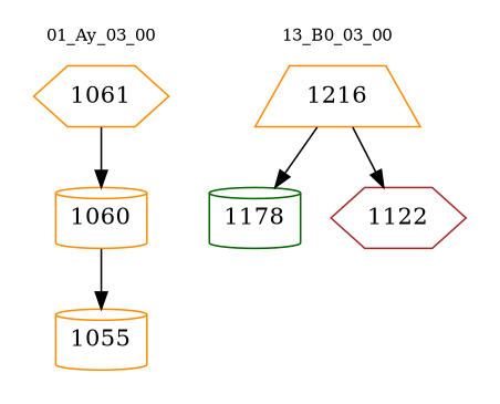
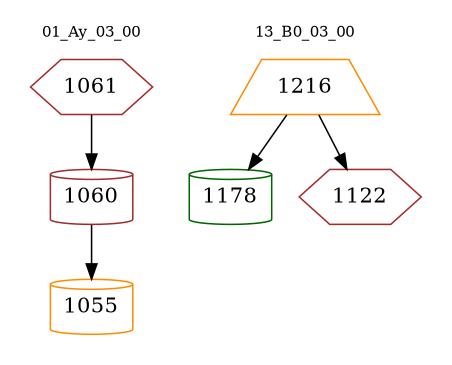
  digraph {
    node [color=brown shape=cylinder]
    edge [color=black]
-   n1 [color=darkorange label=1061 shape=hexagon]
+   n1 [label=1061 shape=hexagon]
    n2 [color=darkorange label=1055]
-   n3 [color=darkorange label=1060]
+   n3 [label=1060]
    n4 [color=darkorange label=1216 shape=trapezium]
    n5 [color=darkgreen label=1178]
    n6 [label=1122 shape=hexagon]
    subgraph cluster_1 {
      color=white
      fontsize=10
      label="01_Ay_03_00"
      n1
      n2
      n3
    }
    subgraph cluster_2 {
      color=white
      fontsize=10
      label="13_B0_03_00"
      n4
      n5
      n6
    }
    n1 -> n3
    n3 -> n2
    n4 -> n5
    n4 -> n6
  }
